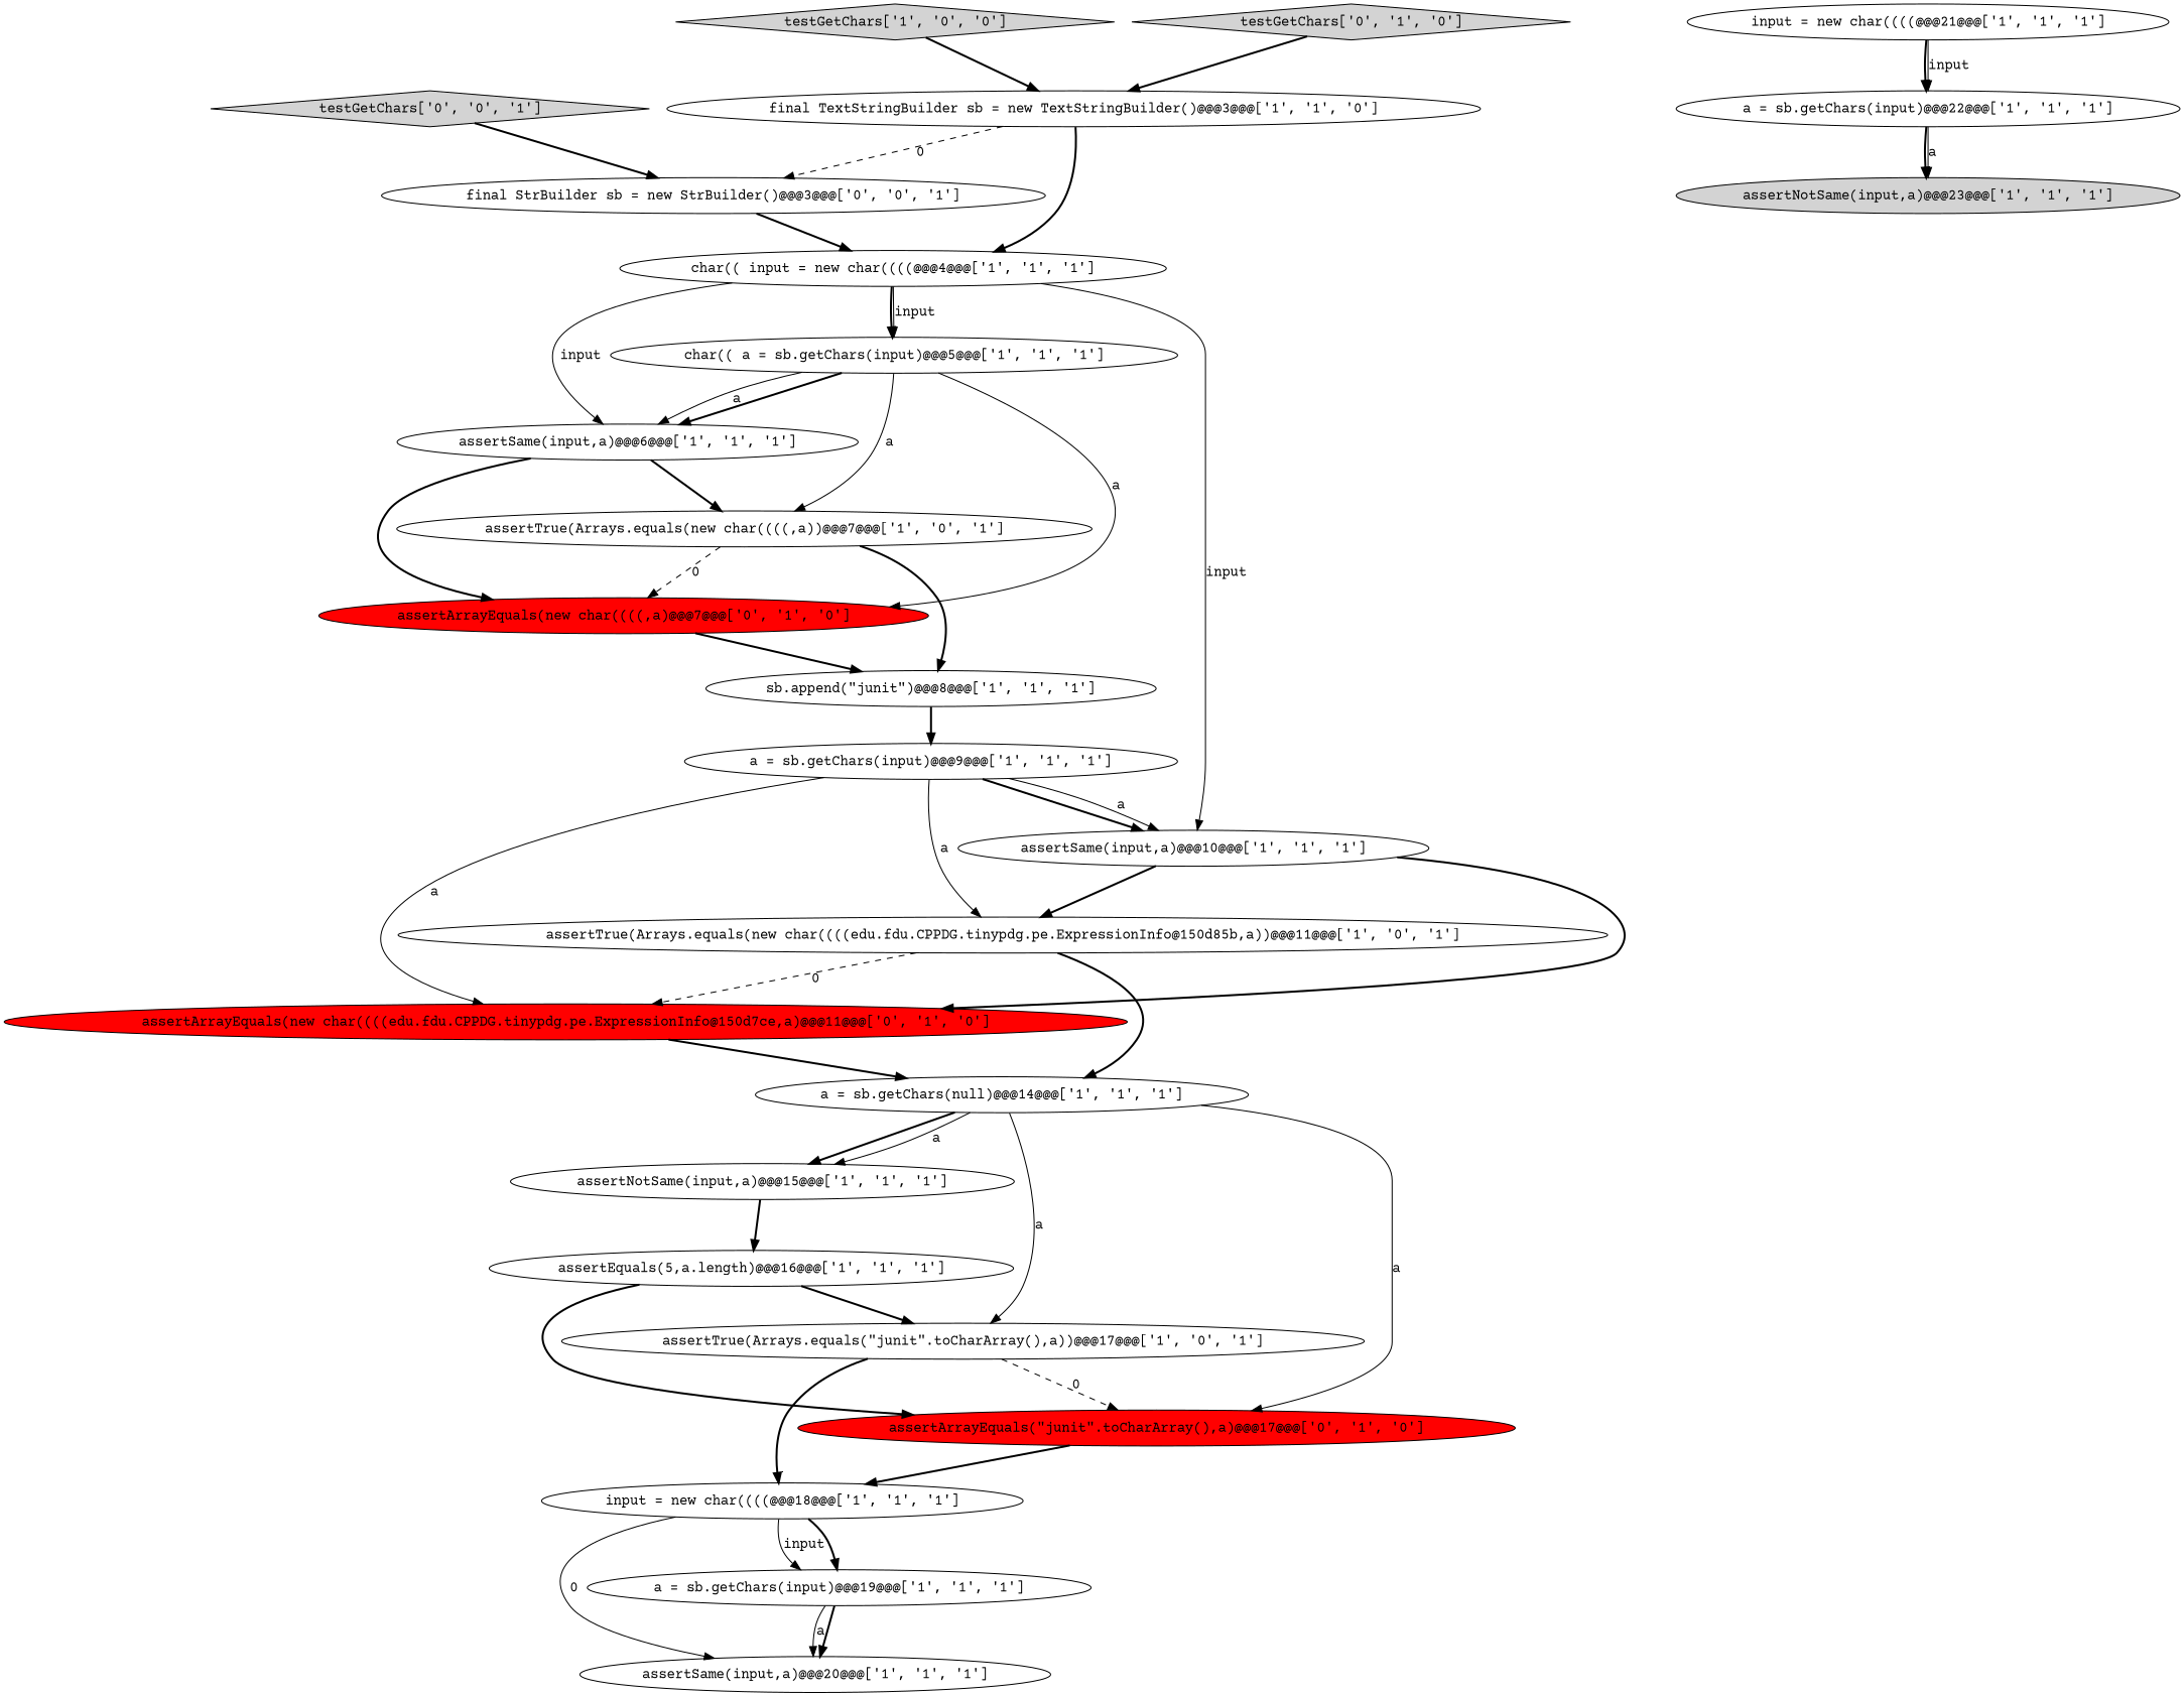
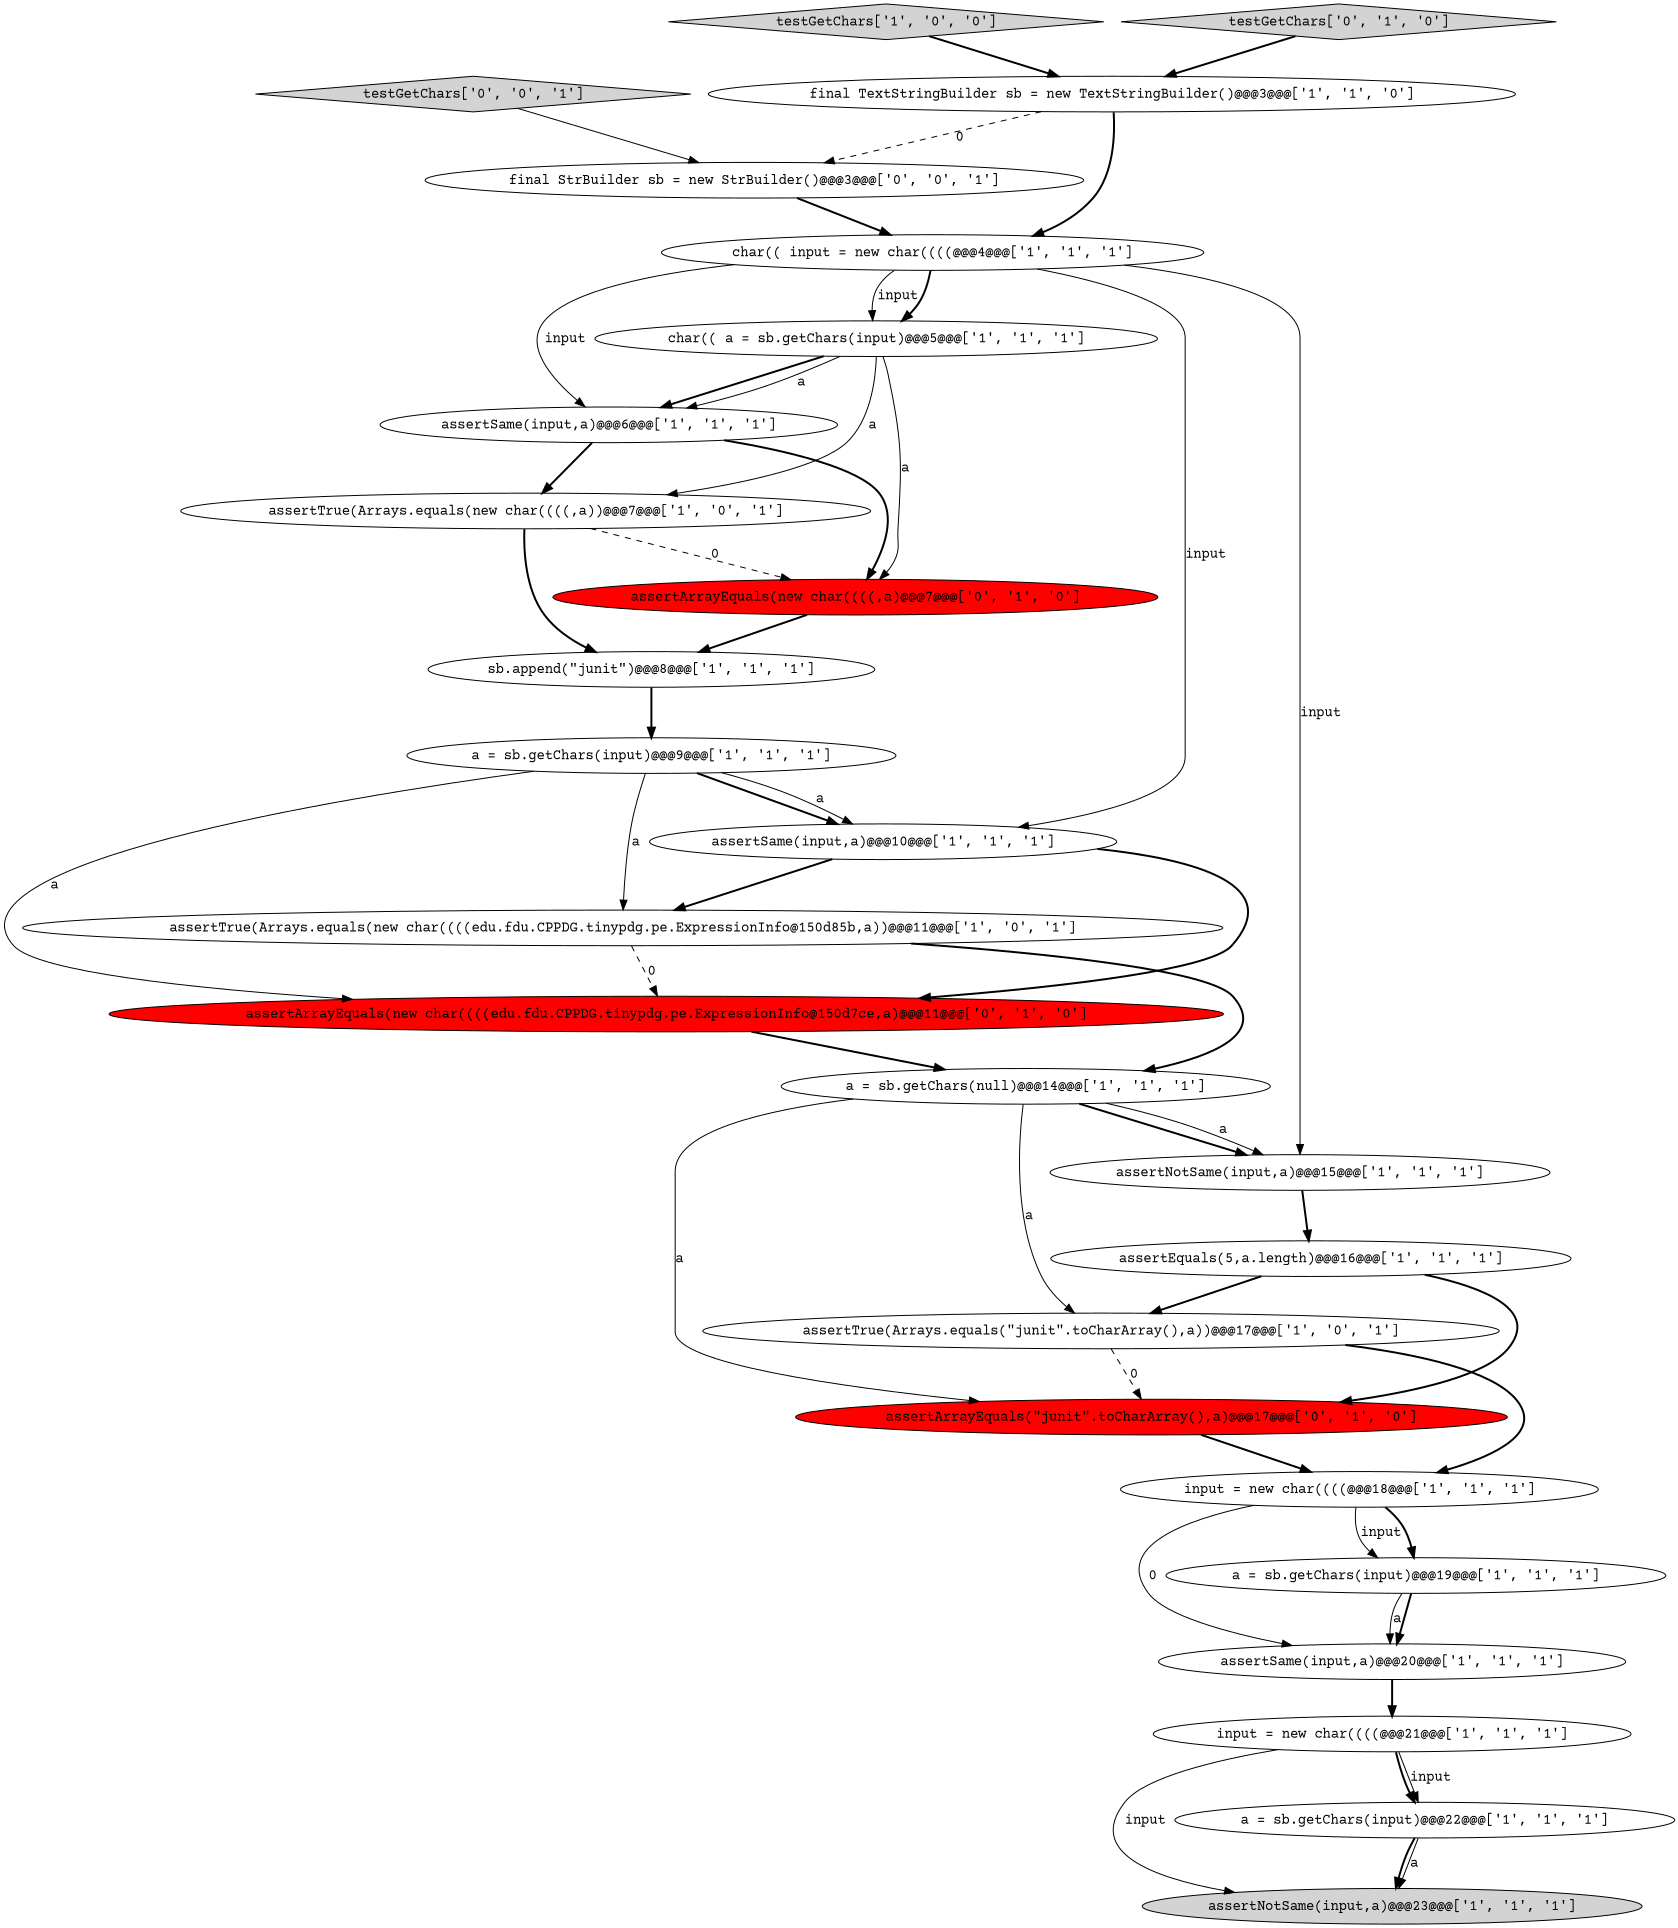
  digraph {
    fontname="Courier Prime"
    node [fillcolor=white fontname="Courier Prime" shape=ellipse style=filled]
    edge [fontname="Courier Prime" style=bold]
    n1 [fillcolor=red label="assertArrayEquals(\"junit\".toCharArray(),a)@@@17@@@['0', '1', '0']"]
    n2 [label="input = new char((((@@@18@@@['1', '1', '1']"]
    n3 [label="assertSame(input,a)@@@20@@@['1', '1', '1']"]
    n4 [label="a = sb.getChars(input)@@@19@@@['1', '1', '1']"]
    n5 [label="assertSame(input,a)@@@6@@@['1', '1', '1']"]
    n6 [label="assertTrue(Arrays.equals(new char((((,a))@@@7@@@['1', '0', '1']"]
    n7 [fillcolor=red label="assertArrayEquals(new char((((,a)@@@7@@@['0', '1', '0']"]
    n8 [label="sb.append(\"junit\")@@@8@@@['1', '1', '1']"]
    n9 [label="input = new char((((@@@21@@@['1', '1', '1']"]
    n10 [label="a = sb.getChars(input)@@@22@@@['1', '1', '1']"]
    n11 [fillcolor=lightgray label="assertNotSame(input,a)@@@23@@@['1', '1', '1']"]
    n12 [label="a = sb.getChars(input)@@@9@@@['1', '1', '1']"]
    n13 [fillcolor=red label="assertArrayEquals(new char((((edu.fdu.CPPDG.tinypdg.pe.ExpressionInfo@150d7ce,a)@@@11@@@['0', '1', '0']"]
    n14 [label="assertTrue(Arrays.equals(new char((((edu.fdu.CPPDG.tinypdg.pe.ExpressionInfo@150d85b,a))@@@11@@@['1', '0', '1']"]
    n15 [label="assertSame(input,a)@@@10@@@['1', '1', '1']"]
    n16 [label="a = sb.getChars(null)@@@14@@@['1', '1', '1']"]
    n17 [fillcolor=lightgray label="testGetChars['0', '0', '1']" shape=diamond]
    n18 [label="final StrBuilder sb = new StrBuilder()@@@3@@@['0', '0', '1']"]
    n19 [label="char(( input = new char((((@@@4@@@['1', '1', '1']"]
    n20 [label="assertTrue(Arrays.equals(\"junit\".toCharArray(),a))@@@17@@@['1', '0', '1']"]
    n21 [label="assertNotSame(input,a)@@@15@@@['1', '1', '1']"]
    n22 [label="assertEquals(5,a.length)@@@16@@@['1', '1', '1']"]
    n23 [label="final TextStringBuilder sb = new TextStringBuilder()@@@3@@@['1', '1', '0']"]
    n24 [label="char(( a = sb.getChars(input)@@@5@@@['1', '1', '1']"]
    n25 [fillcolor=lightgray label="testGetChars['1', '0', '0']" shape=diamond]
    n26 [fillcolor=lightgray label="testGetChars['0', '1', '0']" shape=diamond]
    n1 -> n2
    n2 -> n3 [label=0 style=solid]
    n2 -> n4 [label=input style=solid]
    n2 -> n4
+   n3 -> n9
    n4 -> n3 [label=a style=solid]
    n4 -> n3
    n5 -> n6
    n5 -> n7
    n6 -> n7 [label=0 style=dashed]
    n6 -> n8
    n7 -> n8
    n8 -> n12
    n9 -> n10
    n9 -> n10 [label=input style=solid]
+   n9 -> n11 [label=input style=solid]
    n10 -> n11
    n10 -> n11 [label=a style=solid]
    n12 -> n13 [label=a style=solid]
    n12 -> n14 [label=a style=solid]
    n12 -> n15
    n12 -> n15 [label=a style=solid]
    n13 -> n16
    n14 -> n13 [label=0 style=dashed]
    n14 -> n16
    n15 -> n13
    n15 -> n14
    n16 -> n1 [label=a style=solid]
    n16 -> n20 [label=a style=solid]
    n16 -> n21
    n16 -> n21 [label=a style=solid]
-   n17 -> n18
+   n17 -> n18 [style=solid]
    n18 -> n19
    n19 -> n5 [label=input style=solid]
    n19 -> n15 [label=input style=solid]
+   n19 -> n21 [label=input style=solid]
    n19 -> n24 [label=input style=solid]
    n19 -> n24
    n20 -> n1 [label=0 style=dashed]
    n20 -> n2
    n21 -> n22
    n22 -> n1
    n22 -> n20
    n23 -> n18 [label=0 style=dashed]
    n23 -> n19
    n24 -> n5
    n24 -> n5 [label=a style=solid]
    n24 -> n6 [label=a style=solid]
    n24 -> n7 [label=a style=solid]
    n25 -> n23
    n26 -> n23
  }
